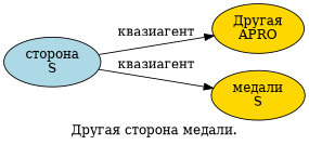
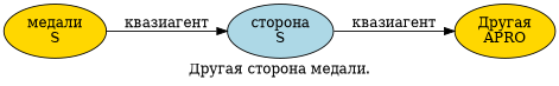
  digraph {
    label="Другая сторона медали."
    rankdir=LR
    node [fillcolor=gold penwidth=1 shape=ellipse style=filled]
    n1 [label="Другая\nAPRO"]
    n2 [fillcolor=lightblue label="сторона\nS"]
    n3 [label="медали\nS"]
    n2 -> n1 [label="квазиагент"]
-   n2 -> n3 [label="квазиагент"]
+   n3 -> n2 [label="квазиагент"]
  }
